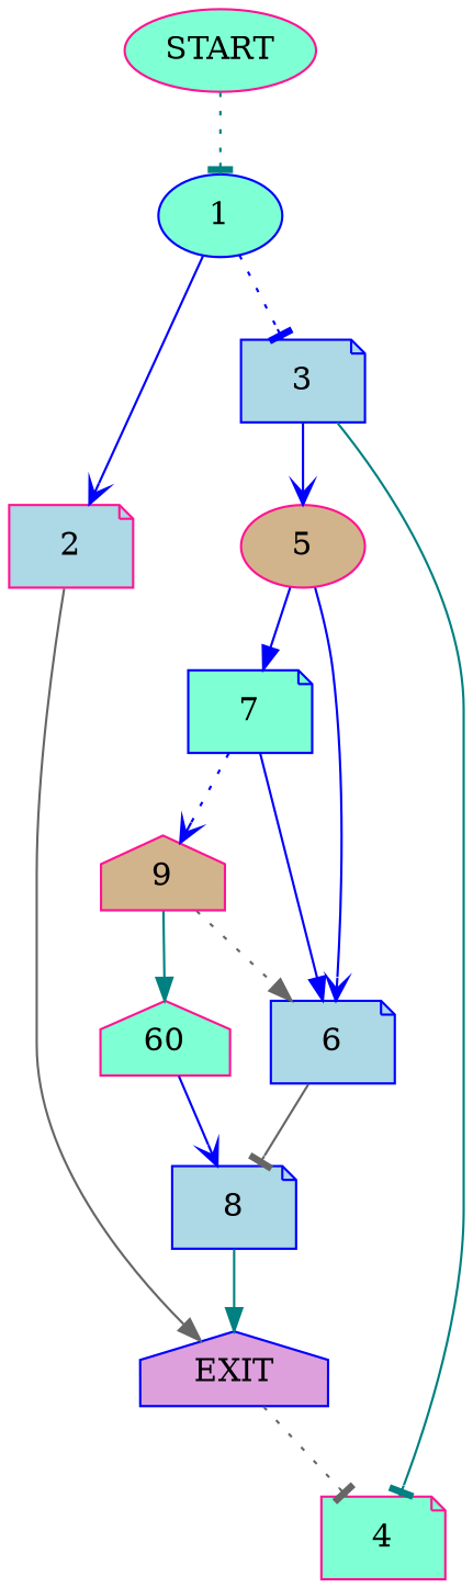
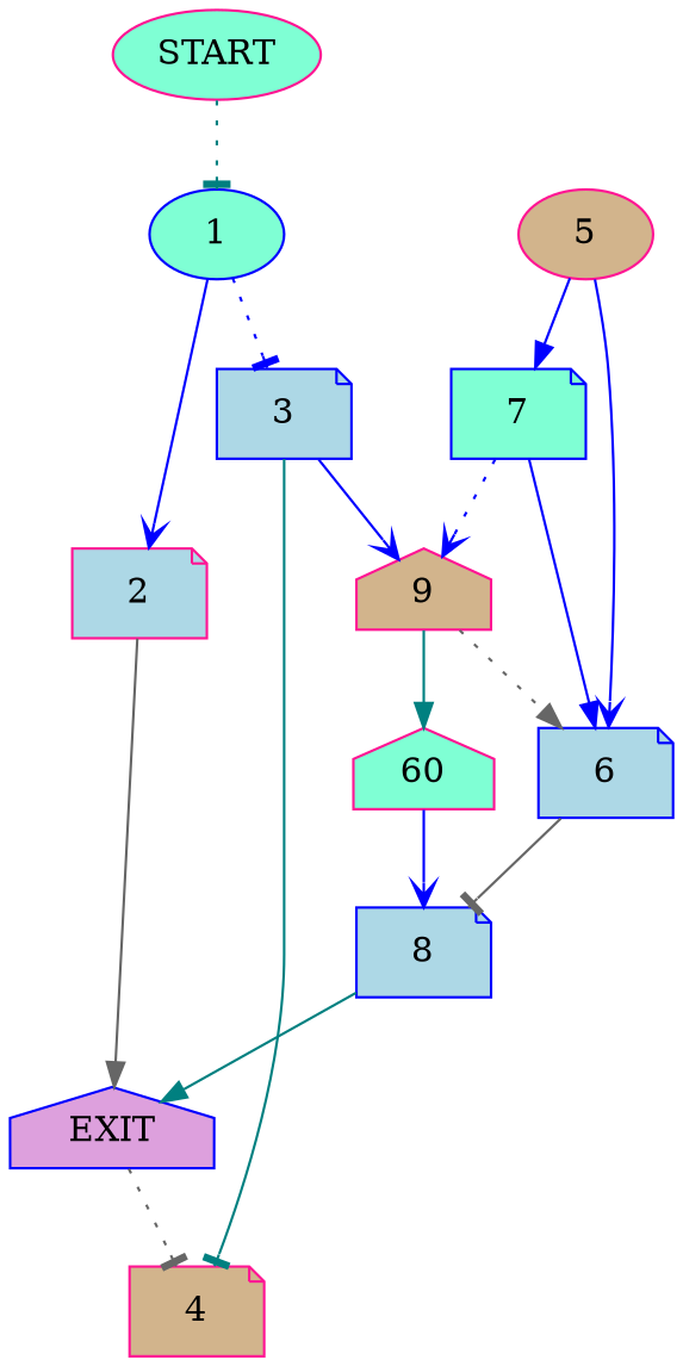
  digraph {
    node [color=deeppink fillcolor=aquamarine shape=note style=filled]
    edge [arrowhead=normal color=blue style=solid]
    n1 [label=START shape=ellipse]
    1 [color=blue shape=ellipse]
    2 [fillcolor=lightblue]
    3 [color=blue fillcolor=lightblue]
    n5 [color=blue fillcolor=plum label=EXIT shape=house]
-   4
+   4 [fillcolor=tan]
    5 [fillcolor=tan shape=ellipse]
    6 [color=blue fillcolor=lightblue]
    7 [color=blue]
    8 [color=blue fillcolor=lightblue]
    9 [fillcolor=tan shape=house]
    n12 [label=60 shape=house]
    n1 -> 1 [arrowhead=tee color=teal style=dotted]
    1 -> 2 [arrowhead=vee]
    1 -> 3 [arrowhead=tee style=dotted]
    2 -> n5 [color=gray40]
    3 -> 4 [arrowhead=tee color=teal]
-   3 -> 5 [arrowhead=vee]
+   3 -> 9 [arrowhead=vee]
    n5 -> 4 [arrowhead=tee color=gray40 style=dotted]
    5 -> 6 [arrowhead=vee]
    5 -> 7
    6 -> 8 [arrowhead=tee color=gray40]
    7 -> 6
    7 -> 9 [arrowhead=vee style=dotted]
    8 -> n5 [color=teal]
    9 -> 6 [color=gray40 style=dotted]
    9 -> n12 [color=teal]
    n12 -> 8 [arrowhead=vee]
  }
